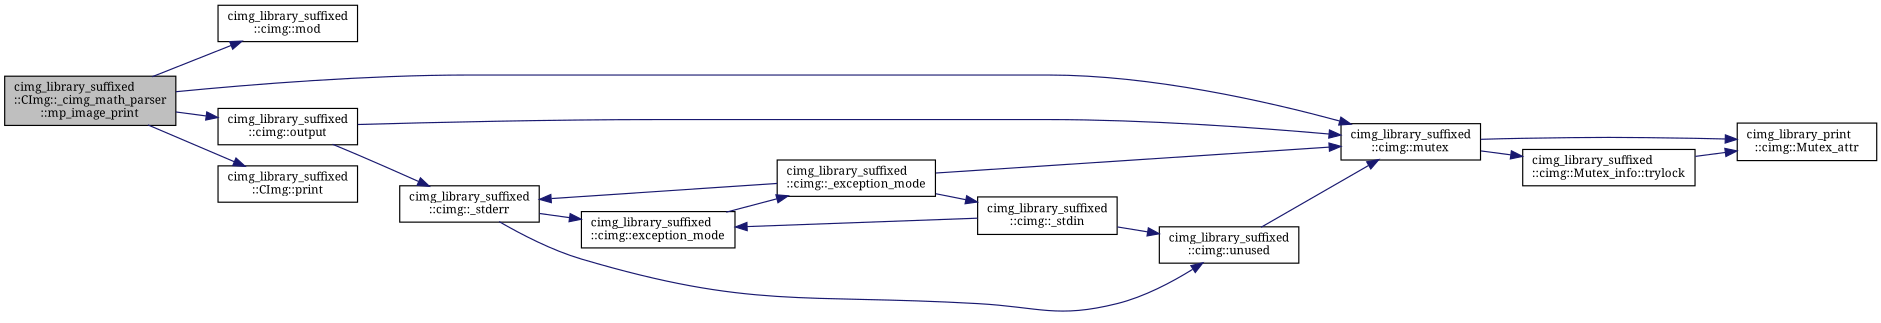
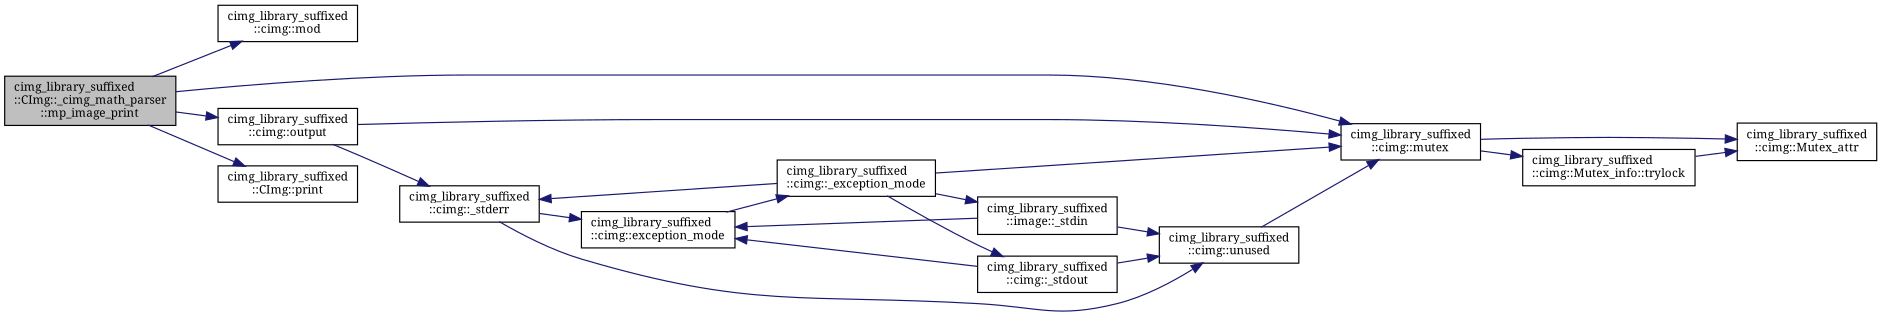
  digraph {
    fontname="Noto Serif"
    rankdir=LR
    node [color=black fillcolor=white fontname="Noto Serif" fontsize=10 shape=record style=filled]
    edge [color=midnightblue fontname="Noto Serif" fontsize=10 labelfontname=Helvetica labelfontsize=10 style=solid]
    n1 [fillcolor=grey75 fontcolor=black height=0.2 label="cimg_library_suffixed\l::CImg::_cimg_math_parser\l::mp_image_print" width=0.4]
    n2 [height=0.2 label="cimg_library_suffixed\l::cimg::mod" width=0.4]
    n3 [height=0.2 label="cimg_library_suffixed\l::cimg::mutex" width=0.4]
    n4 [height=0.2 label="cimg_library_suffixed\l::cimg::output" width=0.4]
    n5 [height=0.2 label="cimg_library_suffixed\l::CImg::print" width=0.4]
-   n6 [height=0.2 label="cimg_library_print\l::cimg::Mutex_attr" width=0.4]
+   n6 [height=0.2 label="cimg_library_suffixed\l::cimg::Mutex_attr" width=0.4]
    n7 [height=0.2 label="cimg_library_suffixed\l::cimg::Mutex_info::trylock" width=0.4]
    n8 [height=0.2 label="cimg_library_suffixed\l::cimg::_stderr" width=0.4]
    n9 [height=0.2 label="cimg_library_suffixed\l::cimg::unused" width=0.4]
    n10 [height=0.2 label="cimg_library_suffixed\l::cimg::exception_mode" width=0.4]
    n11 [height=0.2 label="cimg_library_suffixed\l::cimg::_exception_mode" width=0.4]
-   n12 [height=0.2 label="cimg_library_suffixed\l::cimg::_stdin" width=0.4]
+   n12 [height=0.2 label="cimg_library_suffixed\l::image::_stdin" width=0.4]
+   n13 [height=0.2 label="cimg_library_suffixed\l::cimg::_stdout" width=0.4]
    n1 -> n2
    n1 -> n3
    n1 -> n4
    n1 -> n5
    n3 -> n6
    n3 -> n7
    n4 -> n3
    n4 -> n8
    n7 -> n6
    n8 -> n9
    n8 -> n10
    n9 -> n3
    n10 -> n11
    n11 -> n3
    n11 -> n8
    n11 -> n12
+   n11 -> n13
    n12 -> n9
    n12 -> n10
+   n13 -> n9
+   n13 -> n10
  }
